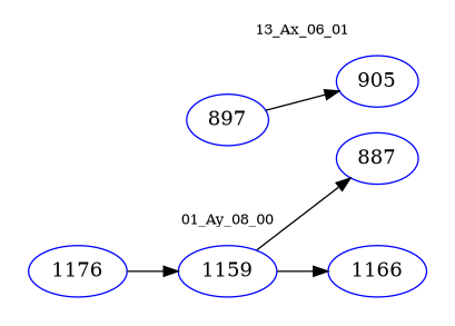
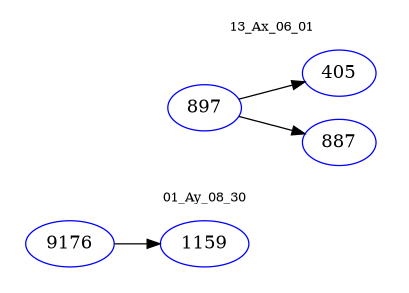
  digraph {
    rankdir=LR
    node [color=blue]
    edge [color=black]
    n1 [label=897]
    n2 [label=887]
-   n3 [label=905]
+   n3 [label=405]
    n4 [label=1159]
-   n5 [label=1166]
-   n6 [label=1176]
+   n6 [label=9176]
    subgraph cluster_1 {
      color=white
      fontsize=10
      label="13_Ax_06_01"
      n1
      n2
      n3
    }
    subgraph cluster_2 {
      color=white
      fontsize=10
-     label="01_Ay_08_00"
+     label="01_Ay_08_30"
      n4
-     n5
      n6
    }
-   n4 -> n2
+   n1 -> n2
    n1 -> n3
-   n4 -> n5
    n6 -> n4
  }
